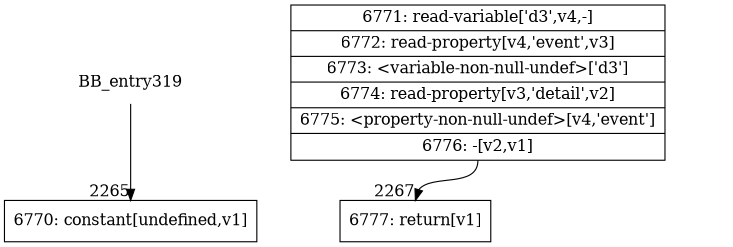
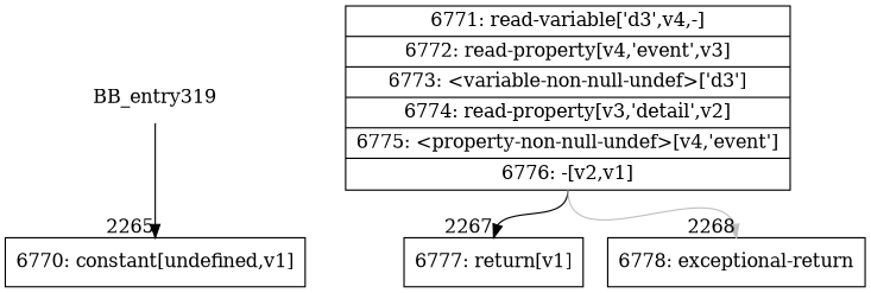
  digraph {
    rankdir=TD
    node [shape=record]
    edge [headport=n tailport=s]
    n1 [label=BB_entry319 shape=none]
    n2 [label="{6770: constant[undefined,v1]}"]
    n3 [label="{6771: read-variable['d3',v4,-]|6772: read-property[v4,'event',v3]|6773: \<variable-non-null-undef\>['d3']|6774: read-property[v3,'detail',v2]|6775: \<property-non-null-undef\>[v4,'event']|6776: -[v2,v1]}"]
    n4 [label="{6777: return[v1]}"]
+   n5 [label="{6778: exceptional-return}"]
    n1 -> n2 [headlabel="    2265"]
    n3 -> n4 [headlabel="      2267"]
+   n3 -> n5 [color=gray headlabel="      2268"]
  }
